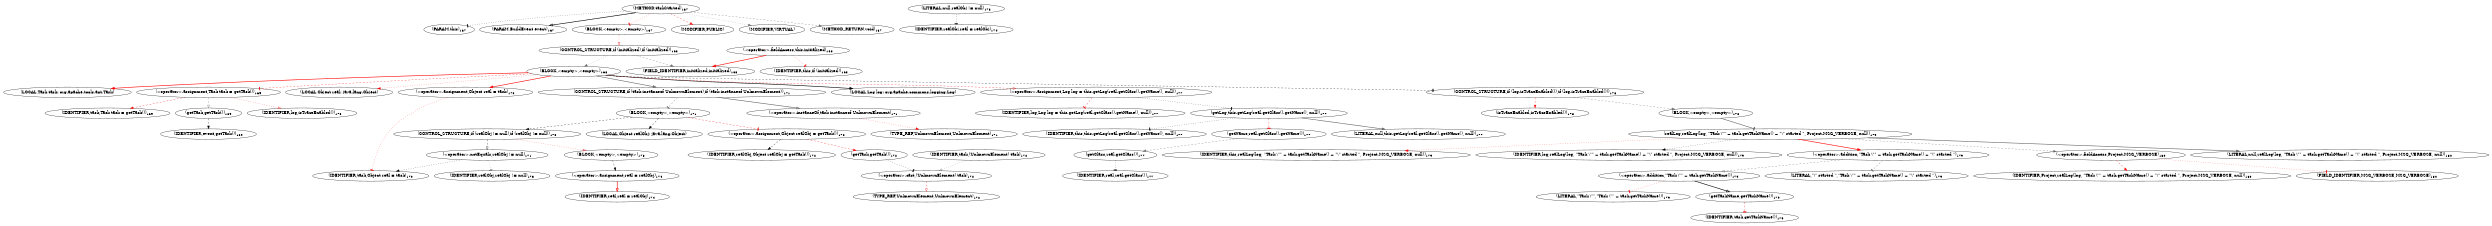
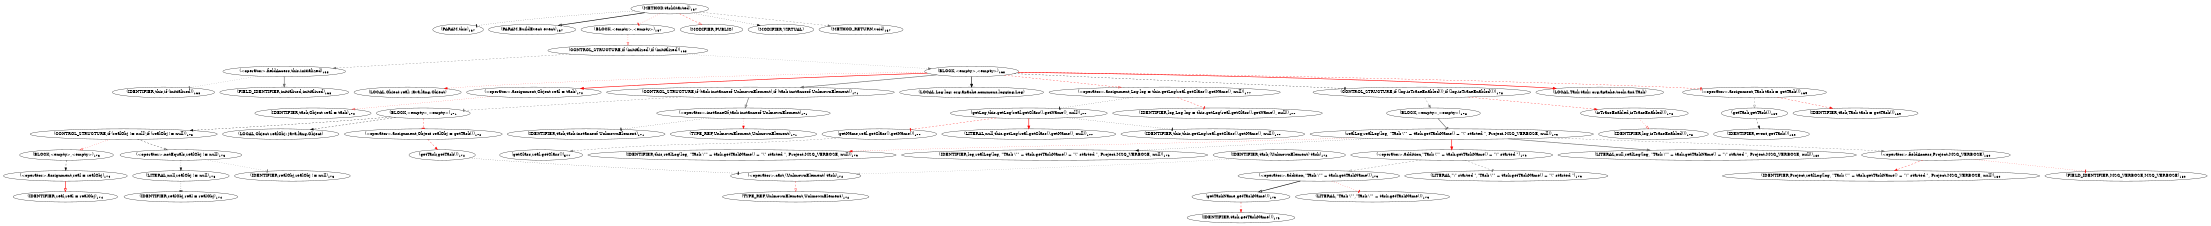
  digraph {
    edge [arrowhead=normal color=red style=dashed]
    n1 [label=<(METHOD,taskStarted)<SUB>167</SUB>>]
    n2 [label=<(PARAM,this)<SUB>167</SUB>>]
    n3 [label=<(PARAM,BuildEvent event)<SUB>167</SUB>>]
    n4 [label=<(BLOCK,&lt;empty&gt;,&lt;empty&gt;)<SUB>167</SUB>>]
    n5 [label=<(MODIFIER,PUBLIC)>]
    n6 [label=<(MODIFIER,VIRTUAL)>]
    n7 [label=<(METHOD_RETURN,void)<SUB>167</SUB>>]
    n8 [label=<(CONTROL_STRUCTURE,if (initialized),if (initialized))<SUB>168</SUB>>]
    n9 [label=<(&lt;operator&gt;.fieldAccess,this.initialized)<SUB>168</SUB>>]
    n10 [label=<(BLOCK,&lt;empty&gt;,&lt;empty&gt;)<SUB>168</SUB>>]
    n11 [label=<(IDENTIFIER,this,if (initialized))<SUB>168</SUB>>]
    n12 [label=<(FIELD_IDENTIFIER,initialized,initialized)<SUB>168</SUB>>]
    n13 [label=<(LOCAL,Task task: org.apache.tools.ant.Task)>]
    n14 [label=<(&lt;operator&gt;.assignment,Task task = getTask())<SUB>169</SUB>>]
    n15 [label=<(LOCAL,Object real: java.lang.Object)>]
    n16 [label=<(&lt;operator&gt;.assignment,Object real = task)<SUB>170</SUB>>]
    n17 [label=<(CONTROL_STRUCTURE,if (task instanceof UnknownElement),if (task instanceof UnknownElement))<SUB>171</SUB>>]
    n18 [label=<(LOCAL,Log log: org.apache.commons.logging.Log)>]
    n19 [label=<(&lt;operator&gt;.assignment,Log log = this.getLog(real.getClass().getName(), null))<SUB>177</SUB>>]
    n20 [label=<(CONTROL_STRUCTURE,if (log.isTraceEnabled()),if (log.isTraceEnabled()))<SUB>178</SUB>>]
    n21 [label=<(IDENTIFIER,task,Task task = getTask())<SUB>169</SUB>>]
    n22 [label=<(getTask,getTask())<SUB>169</SUB>>]
    n23 [label=<(IDENTIFIER,task,Object real = task)<SUB>170</SUB>>]
    n24 [label=<(&lt;operator&gt;.instanceOf,task instanceof UnknownElement)<SUB>171</SUB>>]
    n25 [label=<(BLOCK,&lt;empty&gt;,&lt;empty&gt;)<SUB>171</SUB>>]
    n26 [label=<(IDENTIFIER,log,Log log = this.getLog(real.getClass().getName(), null))<SUB>177</SUB>>]
    n27 [label=<(getLog,this.getLog(real.getClass().getName(), null))<SUB>177</SUB>>]
    n28 [label=<(isTraceEnabled,isTraceEnabled())<SUB>178</SUB>>]
    n29 [label=<(BLOCK,&lt;empty&gt;,&lt;empty&gt;)<SUB>178</SUB>>]
    n30 [label=<(IDENTIFIER,event,getTask())<SUB>169</SUB>>]
+   n31 [label=<(IDENTIFIER,task,task instanceof UnknownElement)<SUB>171</SUB>>]
    n32 [label=<(TYPE_REF,UnknownElement,UnknownElement)<SUB>171</SUB>>]
    n33 [label=<(LOCAL,Object realObj: java.lang.Object)>]
    n34 [label=<(&lt;operator&gt;.assignment,Object realObj = getTask())<SUB>172</SUB>>]
    n35 [label=<(CONTROL_STRUCTURE,if (realObj != null),if (realObj != null))<SUB>173</SUB>>]
-   n36 [label=<(IDENTIFIER,realObj,Object realObj = getTask())<SUB>172</SUB>>]
    n37 [label=<(getTask,getTask())<SUB>172</SUB>>]
-   n38 [label=<(&lt;operator&gt;.notEquals,realObj != null)<SUB>171</SUB>>]
+   n38 [label=<(&lt;operator&gt;.notEquals,realObj != null)<SUB>173</SUB>>]
    n39 [label=<(BLOCK,&lt;empty&gt;,&lt;empty&gt;)<SUB>173</SUB>>]
    n40 [label=<(&lt;operator&gt;.cast,(UnknownElement) task)<SUB>172</SUB>>]
    n41 [label=<(TYPE_REF,UnknownElement,UnknownElement)<SUB>172</SUB>>]
    n42 [label=<(IDENTIFIER,task,(UnknownElement) task)<SUB>172</SUB>>]
    n43 [label=<(IDENTIFIER,realObj,realObj != null)<SUB>173</SUB>>]
    n44 [label=<(LITERAL,null,realObj != null)<SUB>173</SUB>>]
    n45 [label=<(&lt;operator&gt;.assignment,real = realObj)<SUB>174</SUB>>]
    n46 [label=<(IDENTIFIER,realObj,real = realObj)<SUB>174</SUB>>]
    n47 [label=<(IDENTIFIER,real,real = realObj)<SUB>174</SUB>>]
    n48 [label=<(IDENTIFIER,this,this.getLog(real.getClass().getName(), null))<SUB>177</SUB>>]
    n49 [label=<(getName,real.getClass().getName())<SUB>177</SUB>>]
    n50 [label=<(LITERAL,null,this.getLog(real.getClass().getName(), null))<SUB>177</SUB>>]
-   n51 [label=<(getClass,real.getClass())<SUB>177</SUB>>]
-   n52 [label=<(IDENTIFIER,real,real.getClass())<SUB>177</SUB>>]
+   n51 [label=<(getClass,real.getClass())<SUB>577</SUB>>]
    n53 [label=<(IDENTIFIER,log,isTraceEnabled())<SUB>178</SUB>>]
    n54 [label=<(realLog,realLog(log, &quot;Task \&quot;&quot; + task.getTaskName() + &quot;\&quot; started &quot;, Project.MSG_VERBOSE, null))<SUB>179</SUB>>]
    n55 [label=<(IDENTIFIER,this,realLog(log, &quot;Task \&quot;&quot; + task.getTaskName() + &quot;\&quot; started &quot;, Project.MSG_VERBOSE, null))<SUB>179</SUB>>]
    n56 [label=<(IDENTIFIER,log,realLog(log, &quot;Task \&quot;&quot; + task.getTaskName() + &quot;\&quot; started &quot;, Project.MSG_VERBOSE, null))<SUB>179</SUB>>]
    n57 [label=<(&lt;operator&gt;.addition,&quot;Task \&quot;&quot; + task.getTaskName() + &quot;\&quot; started &quot;)<SUB>179</SUB>>]
    n58 [label=<(&lt;operator&gt;.fieldAccess,Project.MSG_VERBOSE)<SUB>180</SUB>>]
    n59 [label=<(LITERAL,null,realLog(log, &quot;Task \&quot;&quot; + task.getTaskName() + &quot;\&quot; started &quot;, Project.MSG_VERBOSE, null))<SUB>180</SUB>>]
    n60 [label=<(&lt;operator&gt;.addition,&quot;Task \&quot;&quot; + task.getTaskName())<SUB>179</SUB>>]
    n61 [label=<(LITERAL,&quot;\&quot; started &quot;,&quot;Task \&quot;&quot; + task.getTaskName() + &quot;\&quot; started &quot;)<SUB>179</SUB>>]
    n62 [label=<(IDENTIFIER,Project,realLog(log, &quot;Task \&quot;&quot; + task.getTaskName() + &quot;\&quot; started &quot;, Project.MSG_VERBOSE, null))<SUB>180</SUB>>]
    n63 [label=<(FIELD_IDENTIFIER,MSG_VERBOSE,MSG_VERBOSE)<SUB>180</SUB>>]
    n64 [label=<(LITERAL,&quot;Task \&quot;&quot;,&quot;Task \&quot;&quot; + task.getTaskName())<SUB>179</SUB>>]
    n65 [label=<(getTaskName,getTaskName())<SUB>179</SUB>>]
    n66 [label=<(IDENTIFIER,task,getTaskName())<SUB>179</SUB>>]
    n1 -> n2 [arrowhead=tee color=black style=dotted]
    n1 -> n3 [arrowhead=onormal color=black style=bold]
    n1 -> n4 [arrowhead=tee style=dotted]
-   n1 -> n5
-   n1 -> n6 [color=gray40 style=dotted]
+   n1 -> n5 [arrowhead=onormal]
+   n1 -> n6 [color=black style=dotted]
    n1 -> n7 [color=gray40]
    n4 -> n8 [arrowhead=onormal style=dotted]
-   n8 -> n12 [color=gray40]
+   n8 -> n9 [color=gray40]
    n8 -> n10 [color=gray40 style=dotted]
-   n9 -> n11 [arrowhead=tee style=dotted]
-   n9 -> n12 [style=bold]
+   n9 -> n11 [arrowhead=tee color=gray40 style=dotted]
+   n9 -> n12 [color=gray40 style=bold]
    n10 -> n13 [style=bold]
    n10 -> n14 [arrowhead=tee]
    n10 -> n15 [style=dotted]
    n10 -> n16 [style=bold]
    n10 -> n17 [color=gray40 style=bold]
    n10 -> n18 [color=black style=bold]
    n10 -> n19 [arrowhead=onormal]
    n10 -> n20 [arrowhead=tee color=black]
    n14 -> n21
    n14 -> n22 [arrowhead=onormal color=gray40]
-   n16 -> n23 [arrowhead=tee style=dotted]
+   n16 -> n23 [arrowhead=onormal style=dotted]
    n17 -> n24 [arrowhead=onormal color=gray40 style=bold]
    n17 -> n25 [arrowhead=tee color=gray40]
    n19 -> n26 [arrowhead=tee]
    n19 -> n27 [arrowhead=tee color=black style=dotted]
    n20 -> n28
    n20 -> n29 [color=gray40]
    n22 -> n30 [color=black]
+   n24 -> n31 [arrowhead=tee color=black style=dotted]
    n24 -> n32 [style=dotted]
    n25 -> n33 [color=black]
    n25 -> n34 [arrowhead=tee]
    n25 -> n35 [color=black]
    n27 -> n48 [arrowhead=tee color=black style=dotted]
    n27 -> n49 [arrowhead=tee]
-   n27 -> n50 [color=gray40 style=bold]
-   n14 -> n53 [arrowhead=onormal style=dotted]
+   n27 -> n50 [style=bold]
+   n28 -> n53 [arrowhead=onormal style=dotted]
    n29 -> n54 [arrowhead=tee color=gray40 style=bold]
-   n34 -> n36 [color=black]
    n34 -> n37
    n35 -> n38 [arrowhead=onormal color=black]
    n35 -> n39 [arrowhead=onormal style=dotted]
    n37 -> n40 [arrowhead=tee color=black style=dotted]
    n38 -> n43 [arrowhead=tee color=gray40 style=dotted]
-   n38 -> n23 [color=black style=dotted]
+   n38 -> n44 [color=black style=dotted]
    n39 -> n45 [color=black]
    n40 -> n41 [arrowhead=onormal]
    n42 -> n40 [arrowhead=onormal color=gray40 style=dotted]
    n44 -> n46 [arrowhead=tee color=black style=dotted]
    n45 -> n47 [arrowhead=onormal style=bold]
    n49 -> n51 [color=gray40]
-   n51 -> n52 [arrowhead=tee color=black style=dotted]
    n54 -> n55 [style=dotted]
    n54 -> n56 [color=black style=dotted]
    n54 -> n57 [style=bold]
    n54 -> n58 [color=gray40]
    n54 -> n59 [color=gray40 style=bold]
    n57 -> n60 [arrowhead=onormal color=gray40]
    n57 -> n61 [arrowhead=tee color=gray40]
    n58 -> n62
    n58 -> n63 [arrowhead=tee style=dotted]
    n60 -> n64 [arrowhead=tee style=dotted]
    n60 -> n65 [arrowhead=onormal color=black style=bold]
-   n65 -> n66 [arrowhead=tee]
+   n65 -> n66
  }
